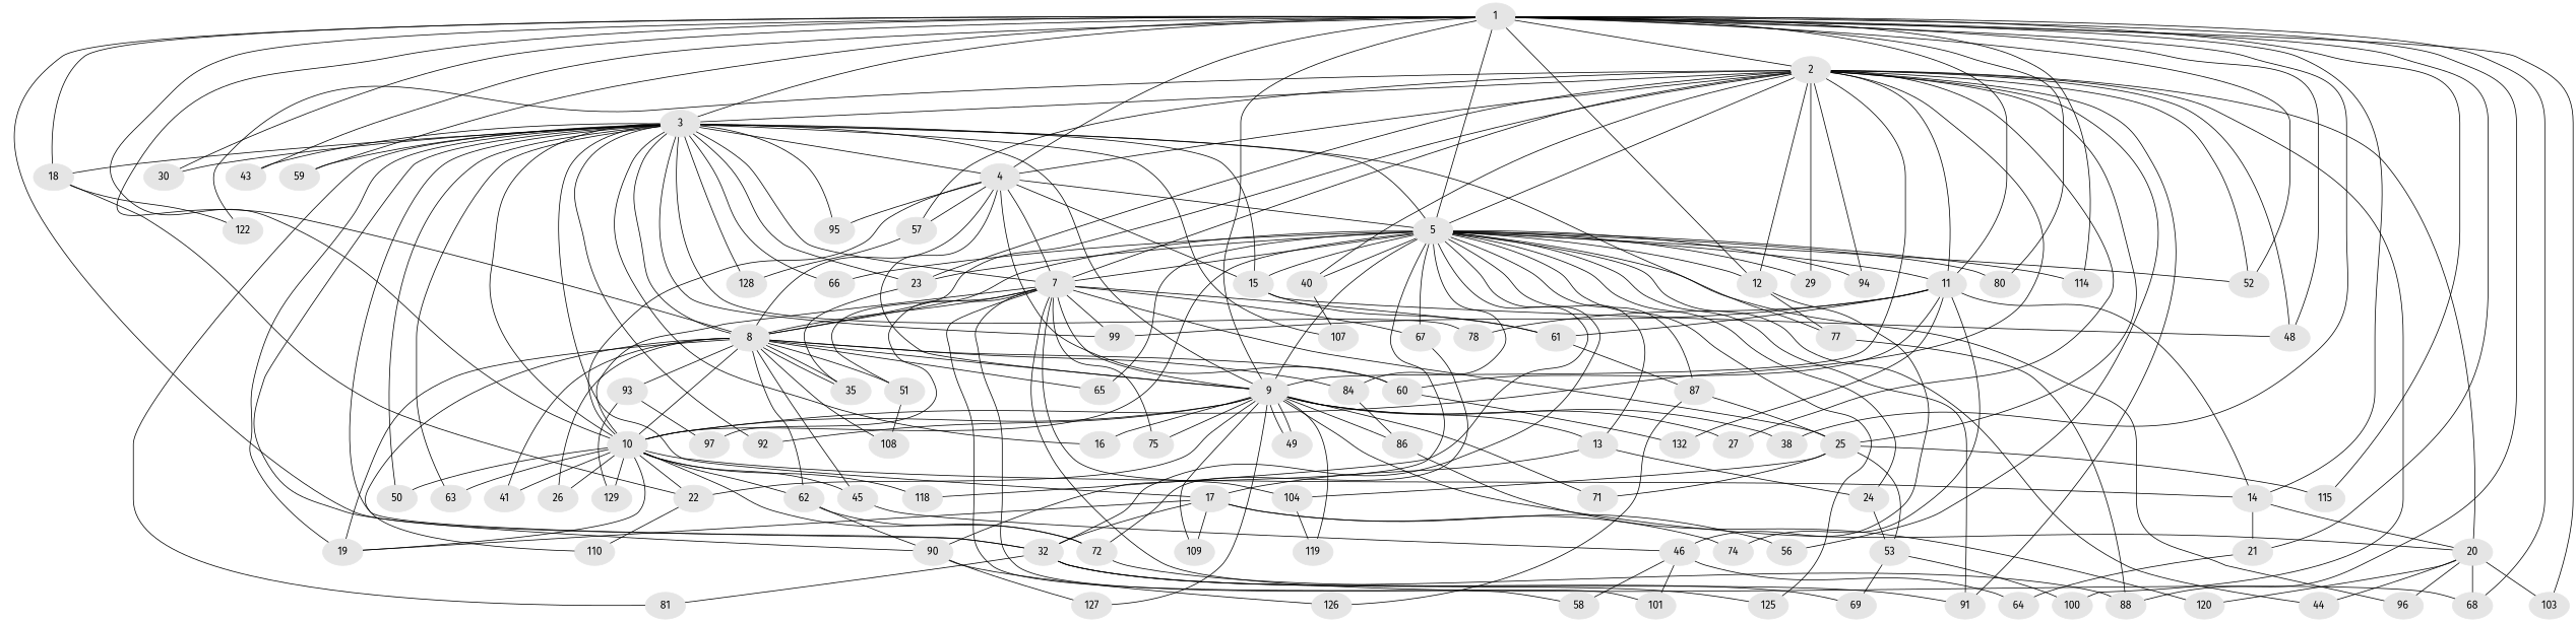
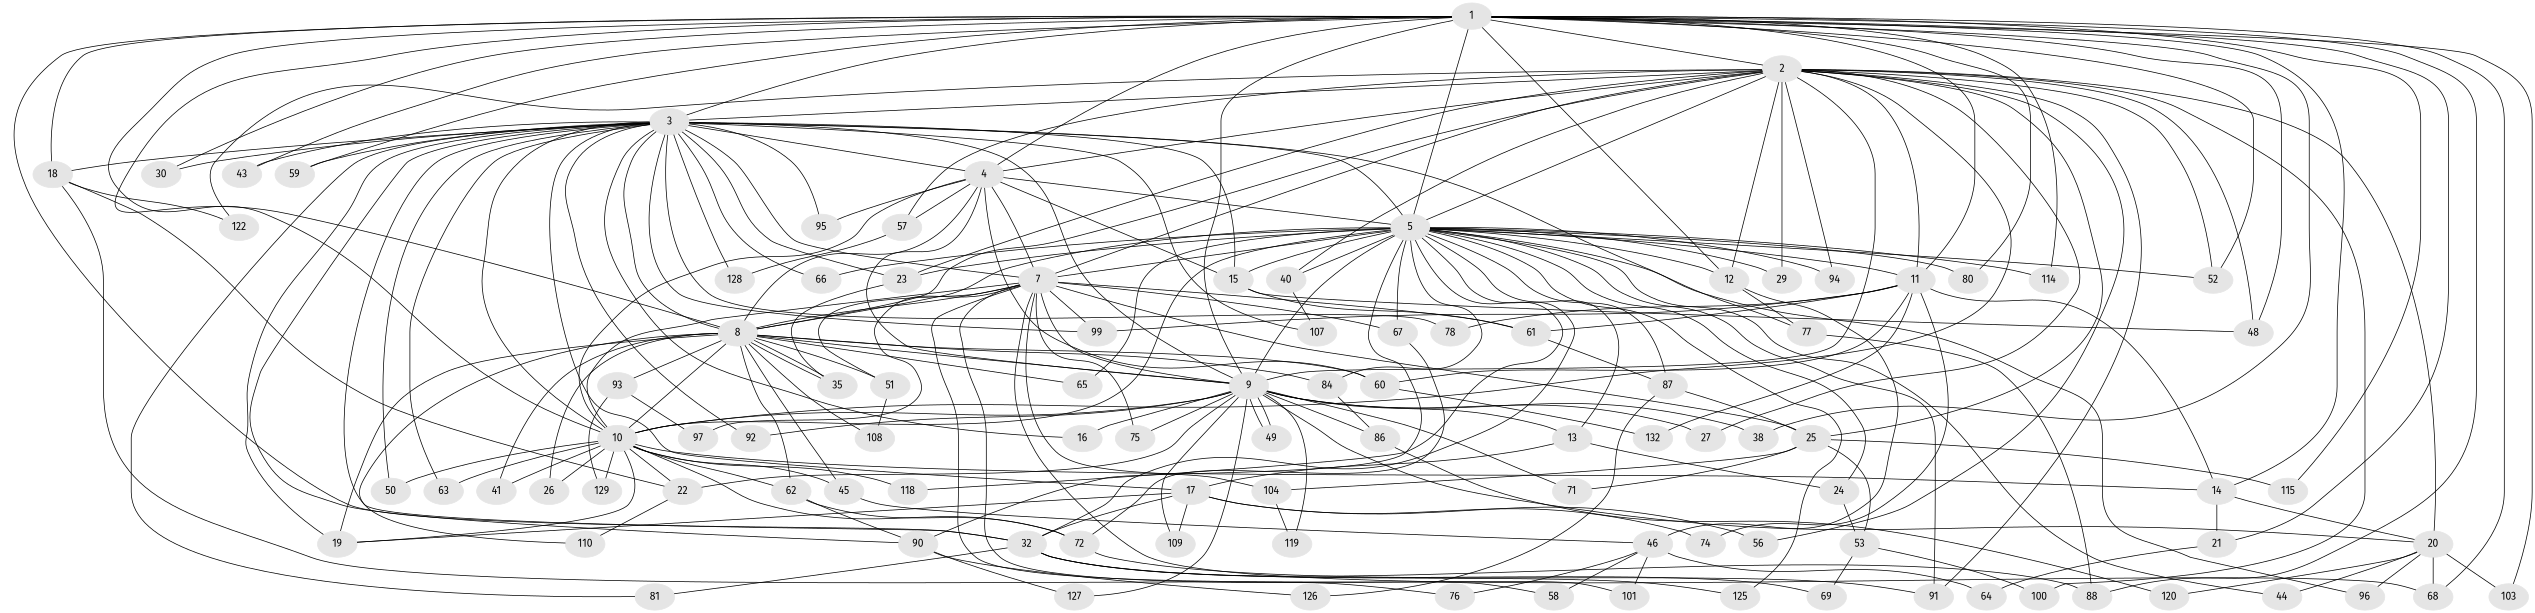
  graph {
    fontname="Fira Sans"
    node [color=gray90 fontname="Fira Sans" style=filled]
    edge [fontname="Fira Sans"]
    1 [super="+112"]
    2 [super="+131"]
    3 [super="+42"]
    4 [super="+117"]
    5 [super="+6"]
    8 [super="+55"]
    9 [super="+83"]
    10 [super="+33"]
    11 [super="+34"]
    12 [super="+39"]
    14 [super="+36"]
    18 [super="+130"]
    21
    30
    32 [super="+82"]
    38
    43
    48 [super="+116"]
    52 [super="+123"]
    59
    68 [super="+70"]
    80
    88
    103
    114
    115
    7 [super="+28"]
    20 [super="+47"]
    23 [super="+79"]
    25 [super="+54"]
    27
    29
    40
    56
    57
    91 [super="+111"]
    94
    100
    122
    15 [super="+31"]
    16 [super="+113"]
    17 [super="+121"]
    19 [super="+37"]
    50
    63
    66
    77
    78
    81
    90 [super="+105"]
    92
    95
    99 [super="+124"]
    107
    128
    60 [super="+73"]
    13
    24
    44
    65
    67
    84
    87
    96
    118
    125
    51
    58
    61 [super="+98"]
    75
    97
    101
    104
    26
    35 [super="+102"]
    41
    45
    62 [super="+89"]
    93
    108
    110
    22 [super="+85"]
    49
    71
    86 [super="+106"]
    109
    119
    127
    72
    129
    74
    132
    46
+   76
    64
    69
    120
    53
    126
    1 -- 2
    1 -- 3
    1 -- 4
    1 -- 5 [weight=2]
    1 -- 8
    1 -- 9
    1 -- 10
    1 -- 11
    1 -- 12
    1 -- 14
    1 -- 18 [weight=2]
    1 -- 21
    1 -- 30
    1 -- 32
    1 -- 38
    1 -- 43
    1 -- 48
    1 -- 52
    1 -- 59
    1 -- 68
    1 -- 80
    1 -- 88
    1 -- 103
    1 -- 114
    1 -- 115
    2 -- 3
    2 -- 4
    2 -- 5 [weight=2]
    2 -- 8
    2 -- 9
    2 -- 10
    2 -- 11
    2 -- 12
    2 -- 48
    2 -- 52
    2 -- 7
    2 -- 20
    2 -- 23
    2 -- 25
    2 -- 27
    2 -- 29
    2 -- 40
    2 -- 56
    2 -- 57
    2 -- 91
    2 -- 94
    2 -- 100
    2 -- 122
    3 -- 4 [weight=2]
    3 -- 5 [weight=3]
    3 -- 8
    3 -- 9
    3 -- 10
    3 -- 18
    3 -- 30
    3 -- 32
    3 -- 43
    3 -- 59
    3 -- 7
    3 -- 23
    3 -- 15
    3 -- 16
    3 -- 17
    3 -- 19
    3 -- 50
    3 -- 63
    3 -- 66
    3 -- 77
    3 -- 78
    3 -- 81
    3 -- 90
    3 -- 92
    3 -- 95
    3 -- 99
    3 -- 107
    3 -- 128
    4 -- 5 [weight=2]
    4 -- 8
    4 -- 9
    4 -- 10
    4 -- 7
    4 -- 57
    4 -- 15
    4 -- 95
    4 -- 60
    5 -- 8 [weight=2]
    5 -- 9 [weight=2]
    5 -- 10 [weight=2]
    5 -- 11
    5 -- 12
    5 -- 32
    5 -- 52
    5 -- 80
    5 -- 114
    5 -- 7 [weight=2]
    5 -- 23
    5 -- 29
    5 -- 40
    5 -- 91
    5 -- 94
    5 -- 15
    5 -- 66
    5 -- 90
    5 -- 13
    5 -- 24
    5 -- 44
    5 -- 65
    5 -- 67
    5 -- 84
    5 -- 87
    5 -- 96
    5 -- 118
    5 -- 125
    8 -- 9
    8 -- 10
    8 -- 19
    8 -- 60
    8 -- 65
    8 -- 84
    8 -- 51
    8 -- 26
    8 -- 35 [weight=2]
    8 -- 35
    8 -- 41
    8 -- 45
    8 -- 62
    8 -- 93 [weight=2]
    8 -- 108
    8 -- 110
    9 -- 10
    9 -- 38
    9 -- 20 [weight=2]
    9 -- 27
    9 -- 16 [weight=2]
    9 -- 92
    9 -- 13
    9 -- 75
    9 -- 22
    9 -- 49
    9 -- 49
    9 -- 71
    9 -- 86 [weight=2]
    9 -- 109
    9 -- 119
    9 -- 127
    10 -- 14
    10 -- 19
    10 -- 50
    10 -- 63
    10 -- 118
    10 -- 26
    10 -- 41
    10 -- 45
    10 -- 62
    10 -- 22
    10 -- 72
    10 -- 129
    11 -- 14
    11 -- 78
    11 -- 99
    11 -- 60
    11 -- 61
    11 -- 74
    11 -- 132
    12 -- 77
    12 -- 46
    14 -- 21
    14 -- 20
    18 -- 122
    18 -- 22
+   18 -- 76
    21 -- 64
    32 -- 88
    32 -- 81
    32 -- 125
    32 -- 69
    7 -- 8 [weight=2]
    7 -- 9
    7 -- 10
    7 -- 68
    7 -- 25
    7 -- 99
    7 -- 67
    7 -- 51
    7 -- 58
    7 -- 61
    7 -- 75
    7 -- 97
    7 -- 101
    7 -- 104
    20 -- 68
    20 -- 103
    20 -- 44
    20 -- 96
    20 -- 120
    23 -- 35
    25 -- 115
    25 -- 104
    25 -- 71
    25 -- 53
    40 -- 107
    57 -- 128
    15 -- 48
    15 -- 61
    17 -- 32
    17 -- 56
    17 -- 19
    17 -- 109
    17 -- 74
    77 -- 88
    90 -- 127
    90 -- 126
    60 -- 132
    13 -- 17
    13 -- 24
    24 -- 53
    67 -- 72
    84 -- 86
    87 -- 25 [weight=2]
    87 -- 126
    51 -- 108
    61 -- 87
    104 -- 119
    45 -- 46
    62 -- 90
    62 -- 72
    93 -- 97
    93 -- 129
    22 -- 110
    86 -- 120
    72 -- 91
    46 -- 58
    46 -- 101
+   46 -- 76
    46 -- 64
    53 -- 100
    53 -- 69
  }
